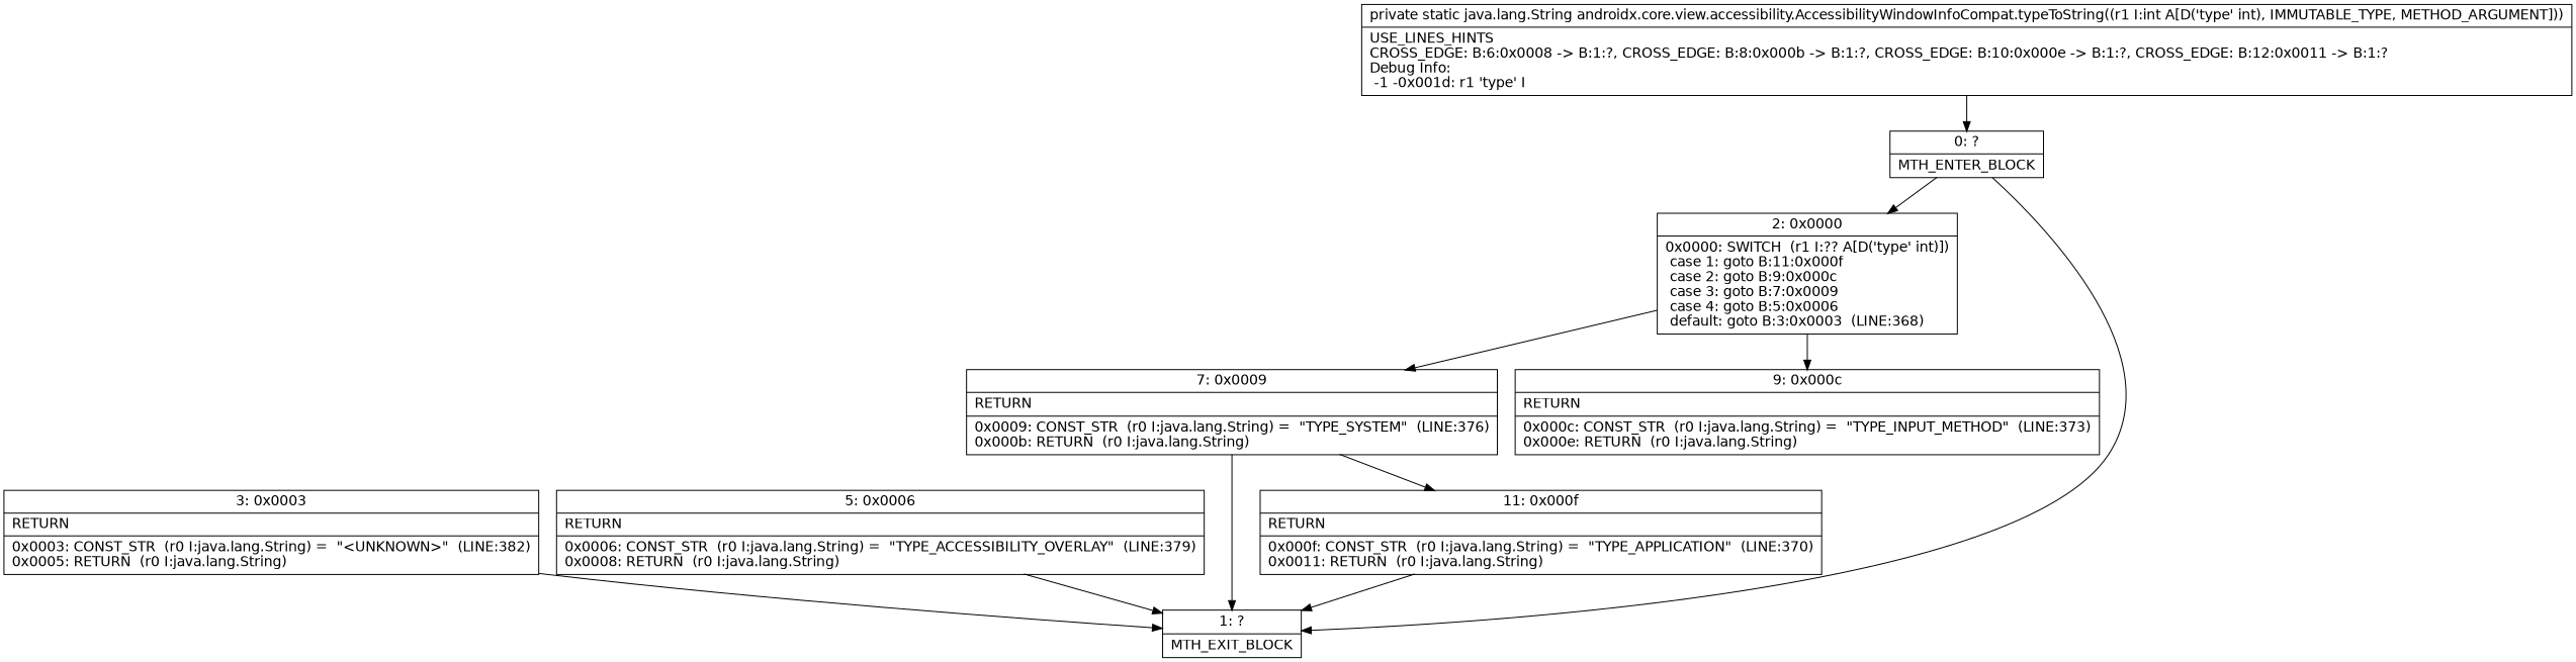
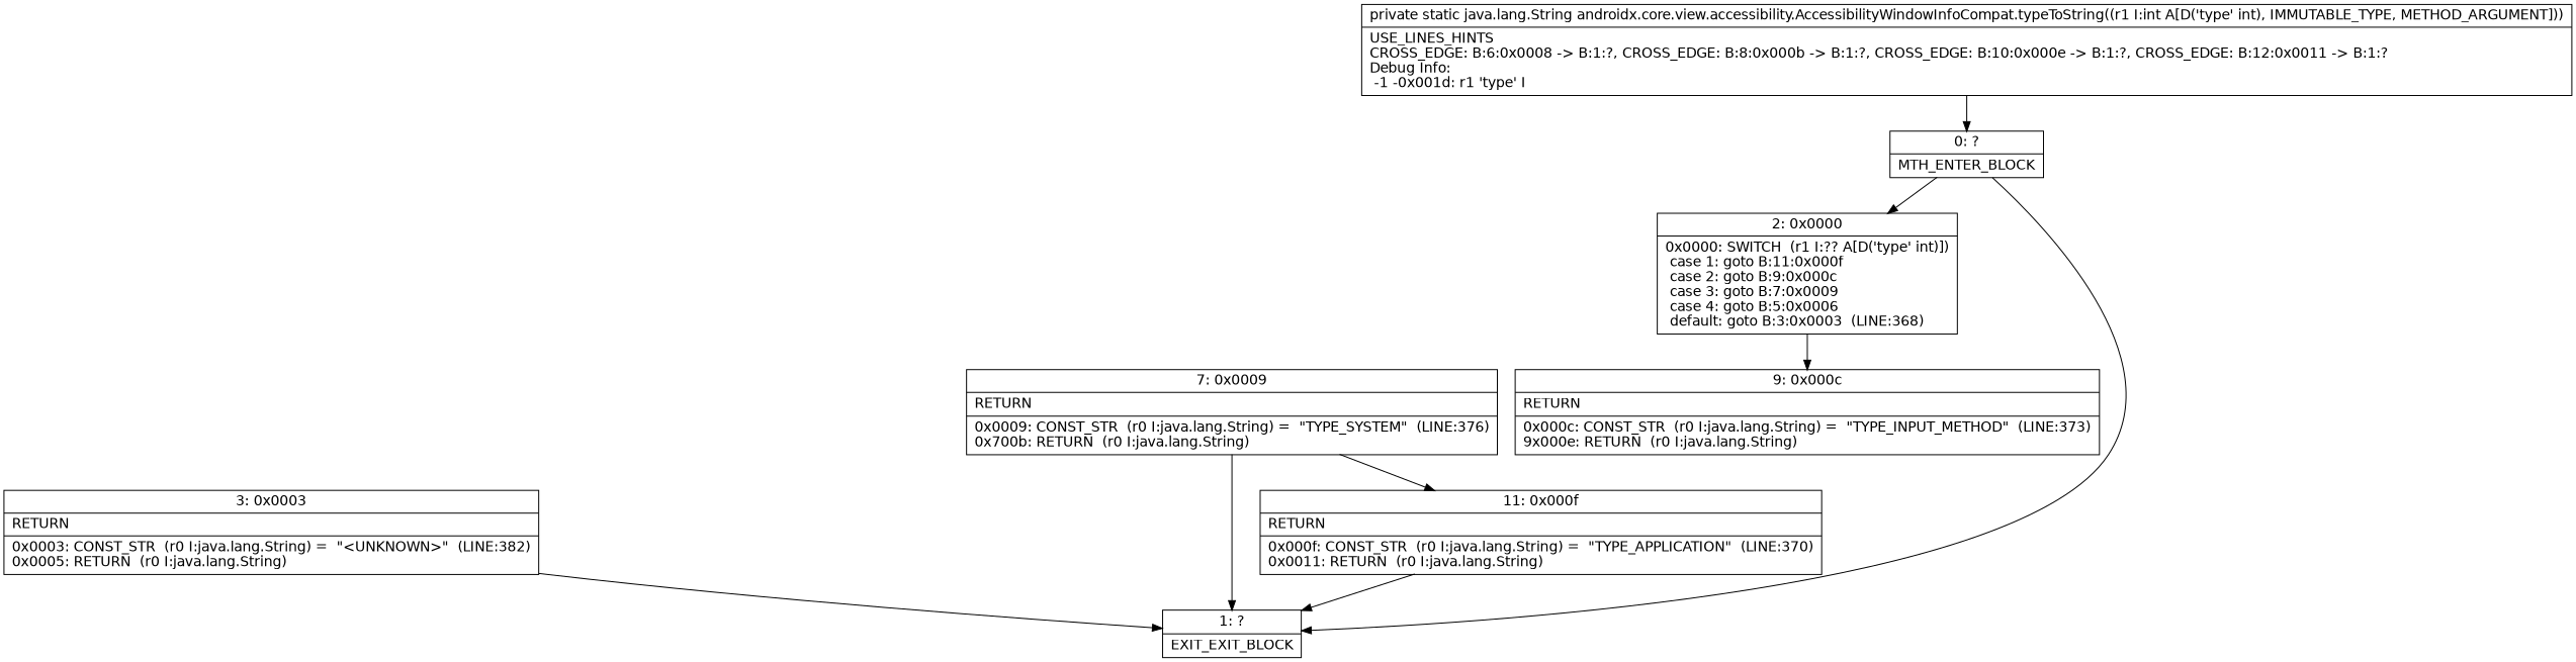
  digraph {
    fontname="DejaVu Sans"
    node [fontname="DejaVu Sans" shape=record]
    edge [fontname="DejaVu Sans"]
    n1 [label="{0\:\ ?|MTH_ENTER_BLOCK\l}"]
    n2 [label="{2\:\ 0x0000|0x0000: SWITCH  (r1 I:?? A[D('type' int)])\l case 1: goto B:11:0x000f\l case 2: goto B:9:0x000c\l case 3: goto B:7:0x0009\l case 4: goto B:5:0x0006\l default: goto B:3:0x0003  (LINE:368)\l}"]
-   n3 [label="{1\:\ ?|MTH_EXIT_BLOCK\l}"]
-   n4 [label="{7\:\ 0x0009|RETURN\l|0x0009: CONST_STR  (r0 I:java.lang.String) =  \"TYPE_SYSTEM\"  (LINE:376)\l0x000b: RETURN  (r0 I:java.lang.String) \l}"]
-   n5 [label="{9\:\ 0x000c|RETURN\l|0x000c: CONST_STR  (r0 I:java.lang.String) =  \"TYPE_INPUT_METHOD\"  (LINE:373)\l0x000e: RETURN  (r0 I:java.lang.String) \l}"]
+   n3 [label="{1\:\ ?|EXIT_EXIT_BLOCK\l}"]
+   n4 [label="{7\:\ 0x0009|RETURN\l|0x0009: CONST_STR  (r0 I:java.lang.String) =  \"TYPE_SYSTEM\"  (LINE:376)\l0x700b: RETURN  (r0 I:java.lang.String) \l}"]
+   n5 [label="{9\:\ 0x000c|RETURN\l|0x000c: CONST_STR  (r0 I:java.lang.String) =  \"TYPE_INPUT_METHOD\"  (LINE:373)\l9x000e: RETURN  (r0 I:java.lang.String) \l}"]
    n6 [label="{3\:\ 0x0003|RETURN\l|0x0003: CONST_STR  (r0 I:java.lang.String) =  \"\<UNKNOWN\>\"  (LINE:382)\l0x0005: RETURN  (r0 I:java.lang.String) \l}"]
-   n7 [label="{5\:\ 0x0006|RETURN\l|0x0006: CONST_STR  (r0 I:java.lang.String) =  \"TYPE_ACCESSIBILITY_OVERLAY\"  (LINE:379)\l0x0008: RETURN  (r0 I:java.lang.String) \l}"]
    n8 [label="{11\:\ 0x000f|RETURN\l|0x000f: CONST_STR  (r0 I:java.lang.String) =  \"TYPE_APPLICATION\"  (LINE:370)\l0x0011: RETURN  (r0 I:java.lang.String) \l}"]
    n9 [label="{private static java.lang.String androidx.core.view.accessibility.AccessibilityWindowInfoCompat.typeToString((r1 I:int A[D('type' int), IMMUTABLE_TYPE, METHOD_ARGUMENT]))  | USE_LINES_HINTS\lCROSS_EDGE: B:6:0x0008 \-\> B:1:?, CROSS_EDGE: B:8:0x000b \-\> B:1:?, CROSS_EDGE: B:10:0x000e \-\> B:1:?, CROSS_EDGE: B:12:0x0011 \-\> B:1:?\lDebug Info:\l  \-1 \-0x001d: r1 'type' I\l}"]
    n1 -> n2
    n1 -> n3
-   n2 -> n4
    n2 -> n5
    n4 -> n3
    n4 -> n8
    n6 -> n3
-   n7 -> n3
    n8 -> n3
    n9 -> n1
  }
